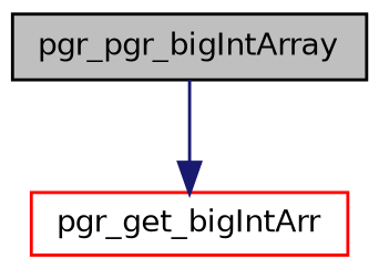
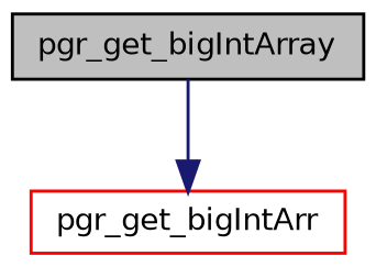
  digraph {
    rankdir=TB
    node [fontname=Helvetica fontsize=10 shape=record style=filled]
-   n1 [color=black fillcolor=grey75 fontcolor=black height=0.2 label=pgr_pgr_bigIntArray width=0.4]
+   n1 [color=black fillcolor=grey75 fontcolor=black height=0.2 label=pgr_get_bigIntArray width=0.4]
    n2 [color=red fillcolor=white height=0.2 label=pgr_get_bigIntArr width=0.4]
    n1 -> n2 [color=midnightblue fontname=Helvetica fontsize=10 labelfontname=Helvetica labelfontsize=10 style=solid]
  }
